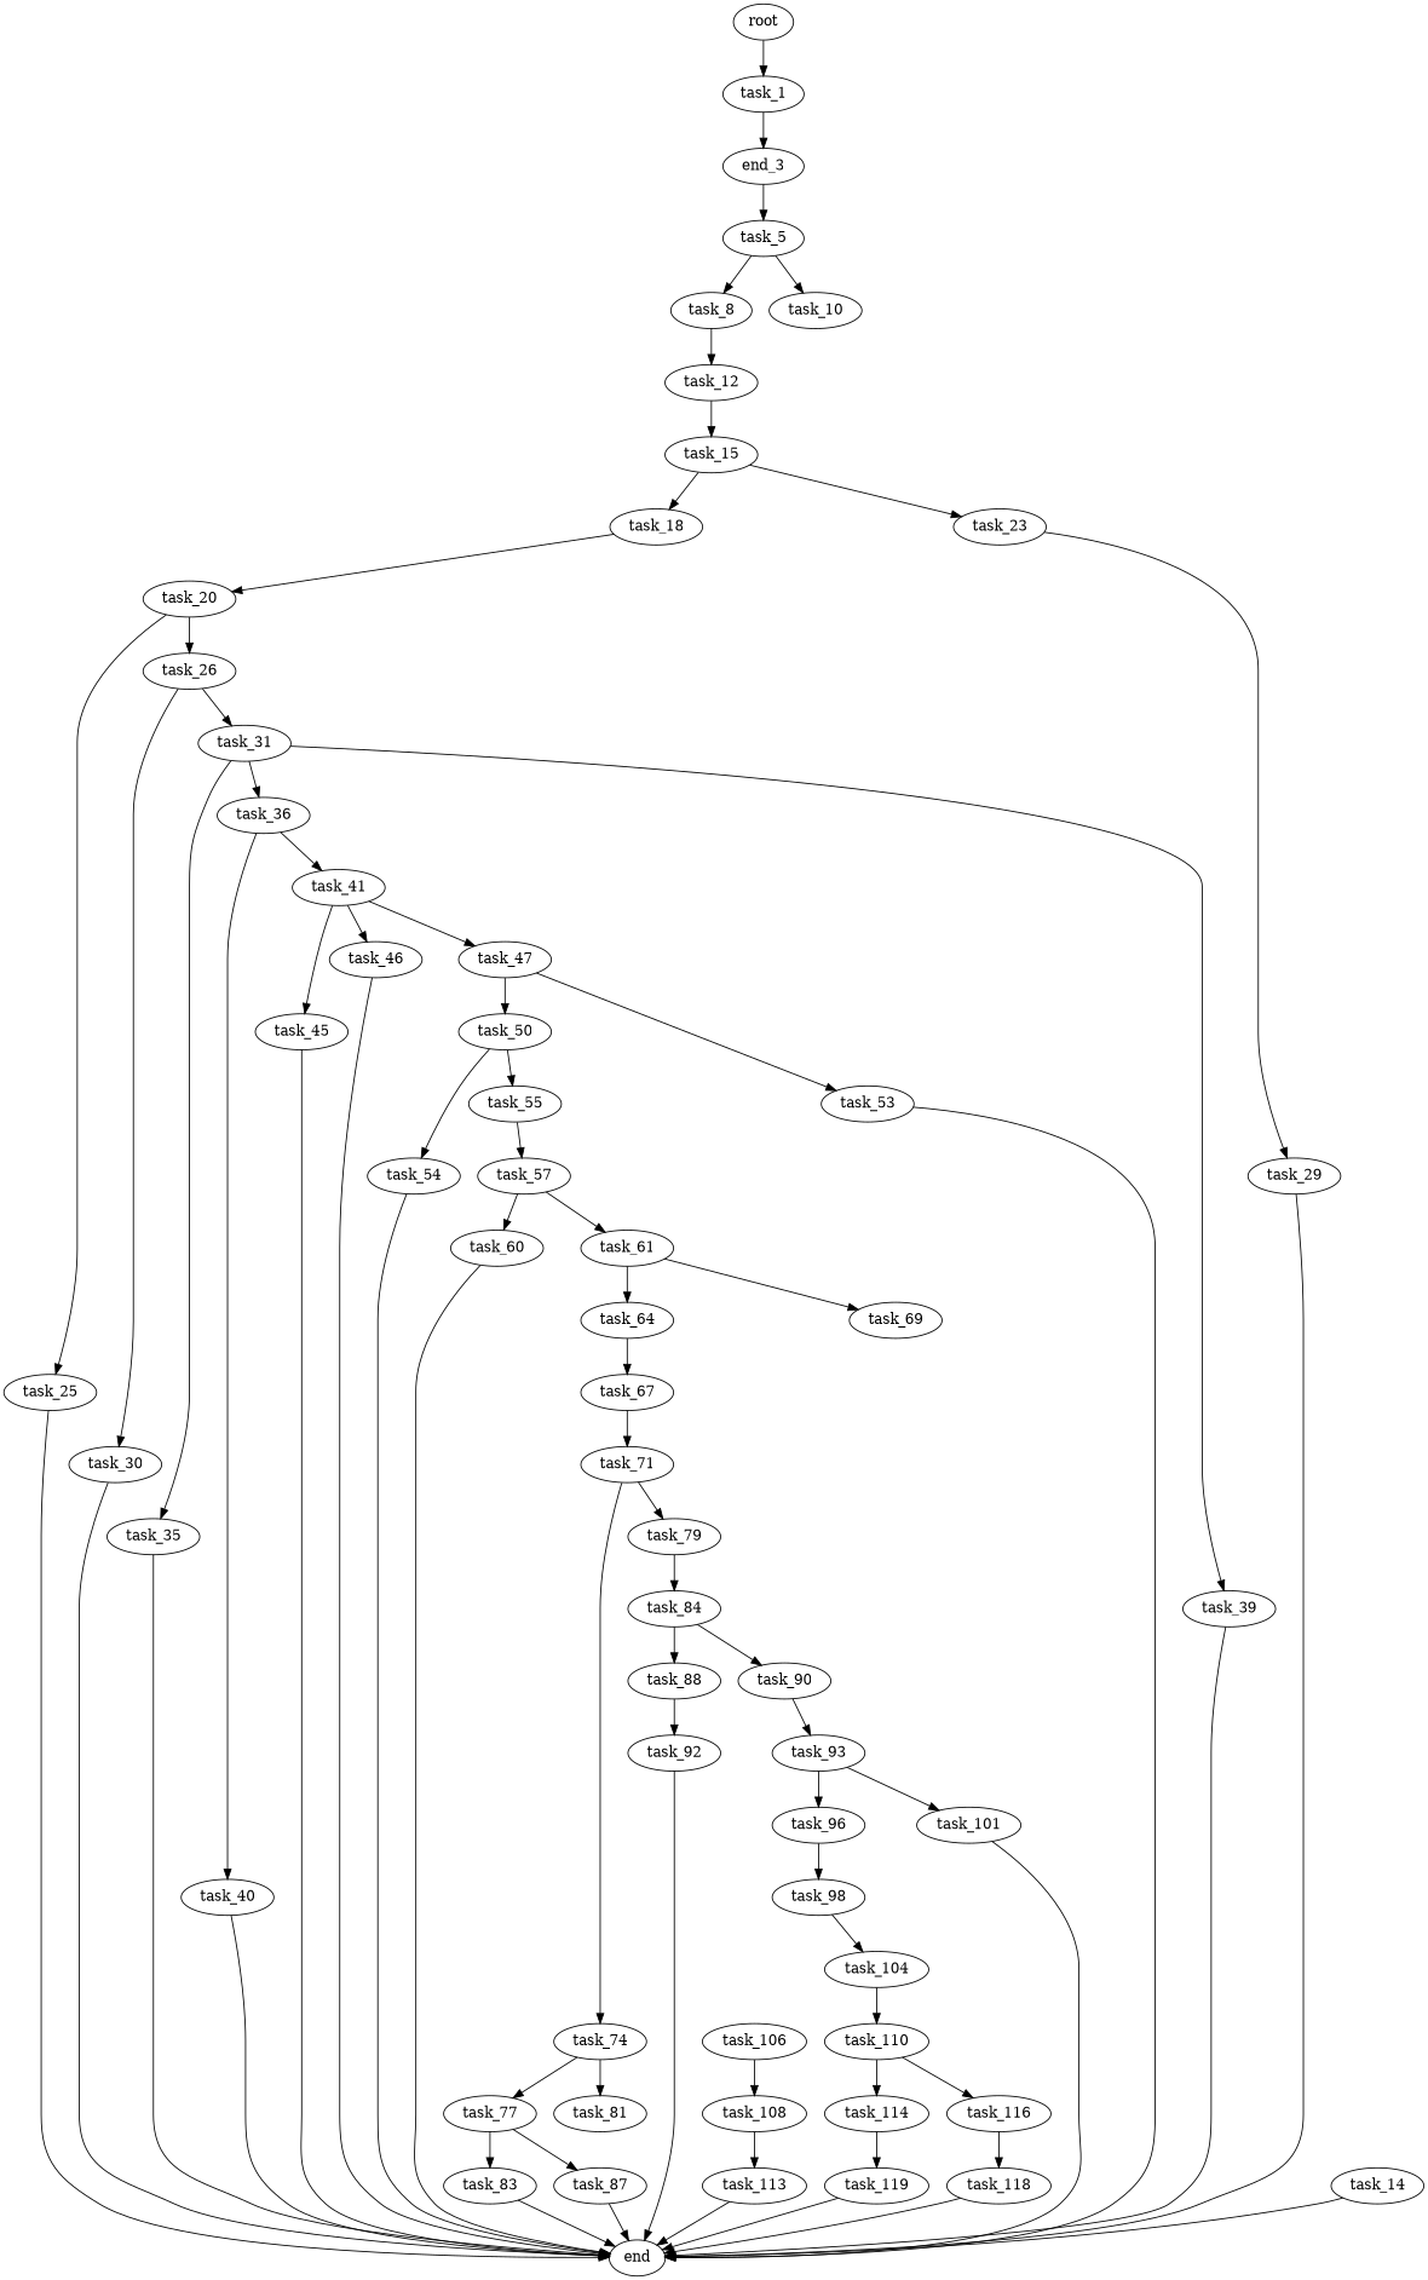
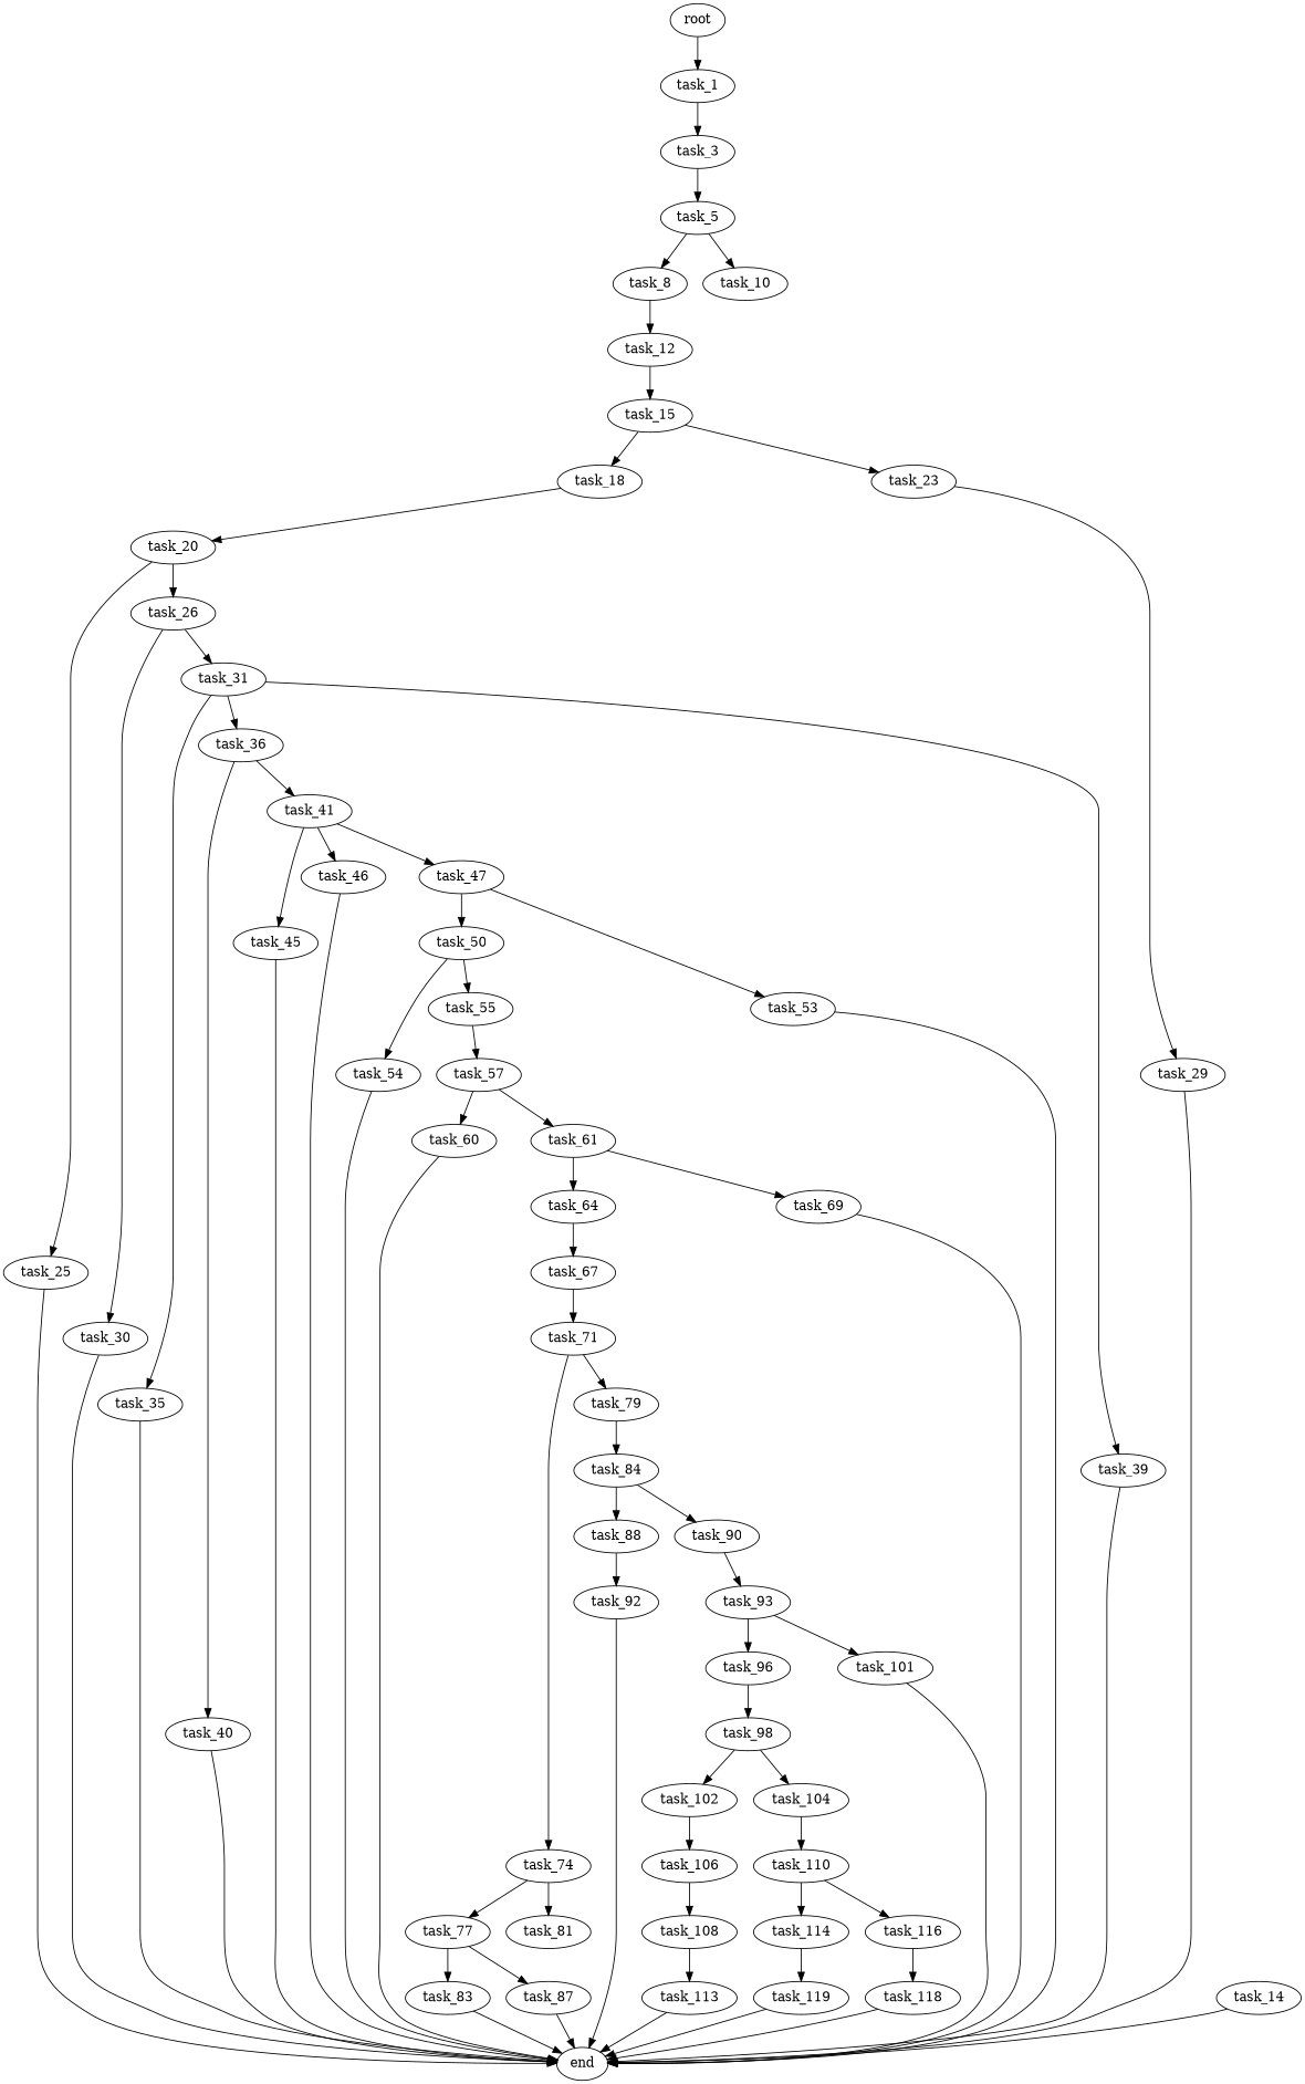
  digraph {
    root
    task_1
-   task_3 [label=end_3]
+   task_3
    task_5
    task_8
    task_10
    task_12
    task_15
    task_14
    end
    task_18
    task_23
    task_20
    task_29
    task_25
    task_26
    task_30
    task_31
    task_35
    task_36
    task_39
    task_40
    task_41
    task_45
    task_46
    task_47
    task_50
    task_53
    task_54
    task_55
    task_57
    task_60
    task_61
    task_64
    task_69
    task_67
    task_71
    task_74
    task_79
    task_77
    task_81
    task_84
    task_83
    task_87
    task_88
    task_90
    task_92
    task_93
    task_96
    task_101
    task_98
+   task_102
    task_104
    task_106
    task_110
    task_108
    task_114
    task_116
    task_113
    task_119
    task_118
    root -> task_1
    task_1 -> task_3
    task_3 -> task_5
    task_5 -> task_8
    task_5 -> task_10
    task_8 -> task_12
    task_12 -> task_15
    task_15 -> task_18
    task_15 -> task_23
    task_14 -> end
    task_18 -> task_20
    task_23 -> task_29
    task_20 -> task_25
    task_20 -> task_26
    task_29 -> end
    task_25 -> end
    task_26 -> task_30
    task_26 -> task_31
    task_30 -> end
    task_31 -> task_35
    task_31 -> task_36
    task_31 -> task_39
    task_35 -> end
    task_36 -> task_40
    task_36 -> task_41
    task_39 -> end
    task_40 -> end
    task_41 -> task_45
    task_41 -> task_46
    task_41 -> task_47
    task_45 -> end
    task_46 -> end
    task_47 -> task_50
    task_47 -> task_53
    task_50 -> task_54
    task_50 -> task_55
    task_53 -> end
    task_54 -> end
    task_55 -> task_57
    task_57 -> task_60
    task_57 -> task_61
    task_60 -> end
    task_61 -> task_64
    task_61 -> task_69
    task_64 -> task_67
+   task_69 -> end
    task_67 -> task_71
    task_71 -> task_74
    task_71 -> task_79
    task_74 -> task_77
    task_74 -> task_81
    task_79 -> task_84
    task_77 -> task_83
    task_77 -> task_87
    task_84 -> task_88
    task_84 -> task_90
    task_83 -> end
    task_87 -> end
    task_88 -> task_92
    task_90 -> task_93
    task_92 -> end
    task_93 -> task_96
    task_93 -> task_101
    task_96 -> task_98
    task_101 -> end
+   task_98 -> task_102
    task_98 -> task_104
+   task_102 -> task_106
    task_104 -> task_110
    task_106 -> task_108
    task_110 -> task_114
    task_110 -> task_116
    task_108 -> task_113
    task_114 -> task_119
    task_116 -> task_118
    task_113 -> end
    task_119 -> end
    task_118 -> end
  }
